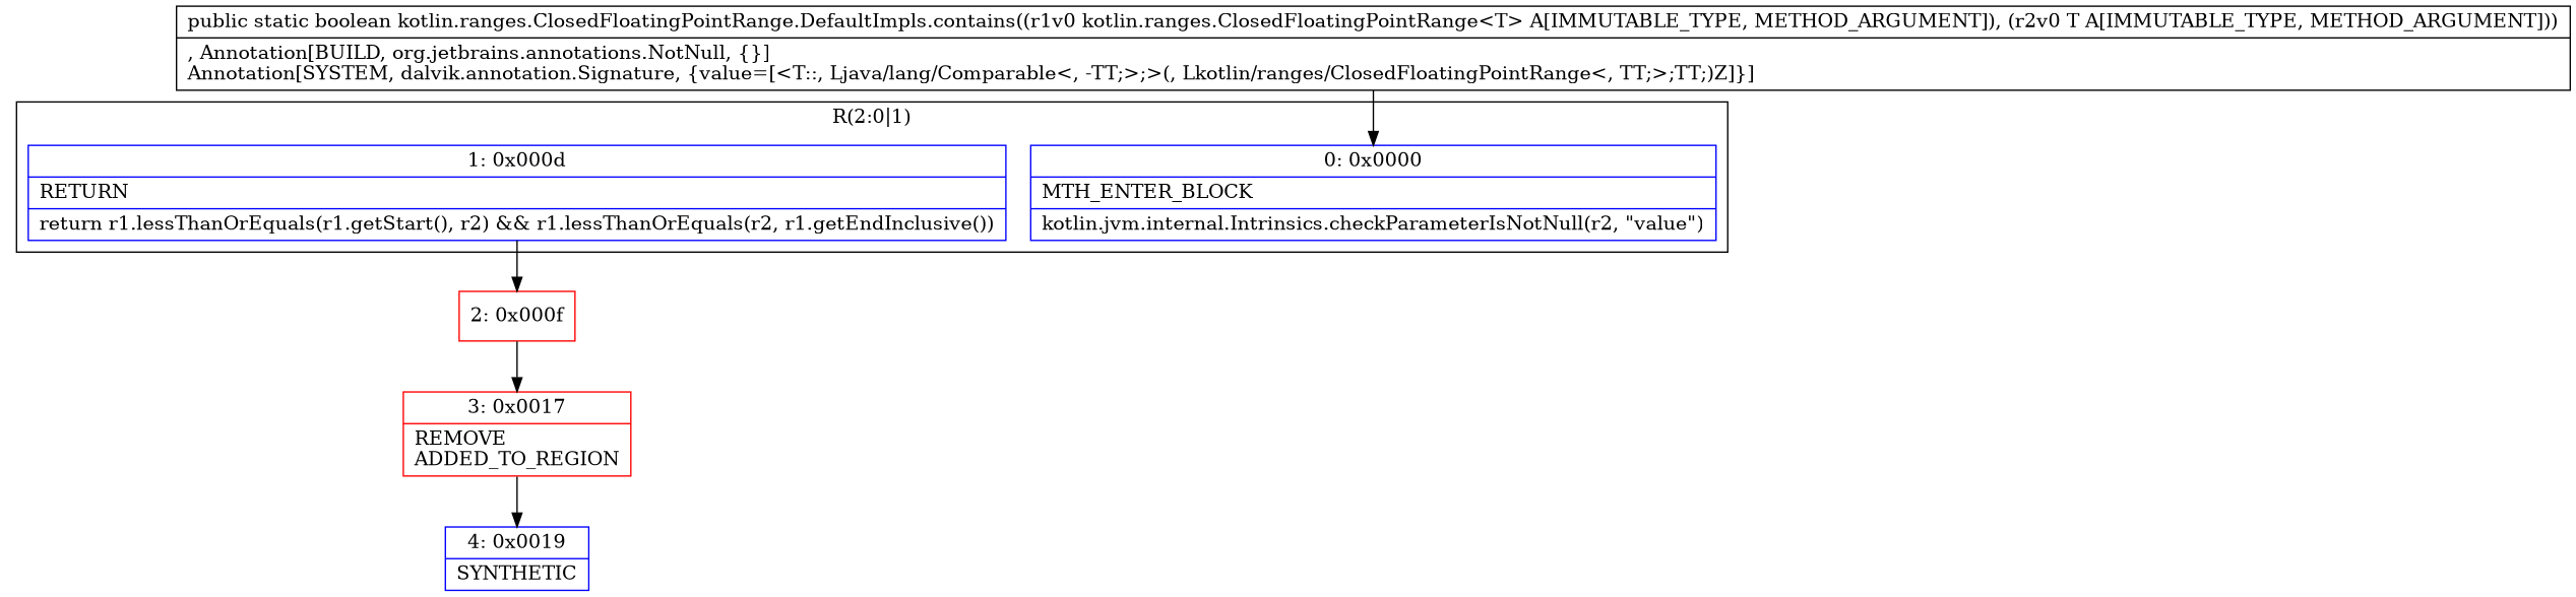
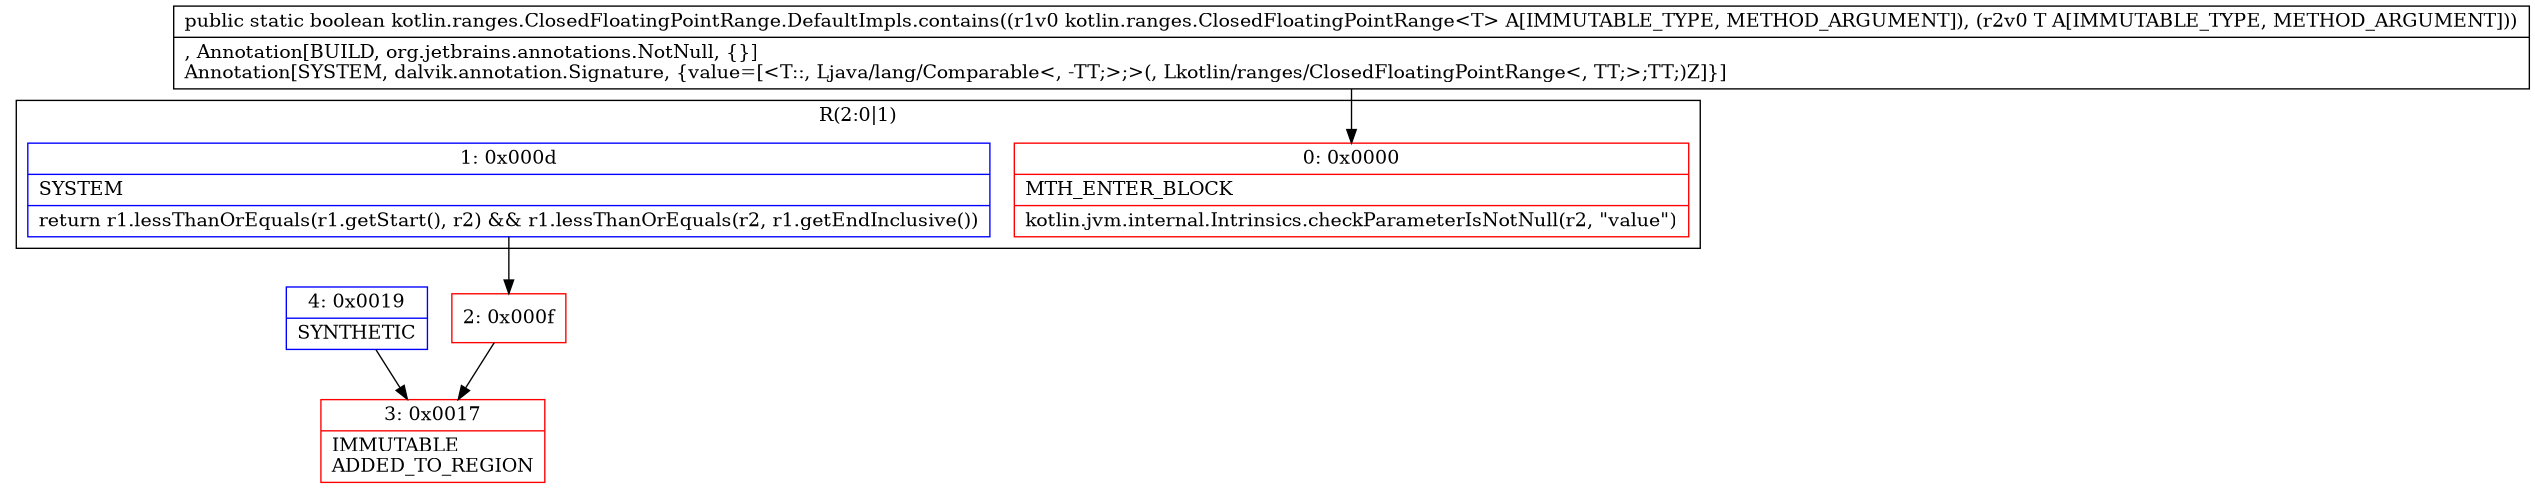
  digraph {
    node [color=blue shape=record]
-   n1 [label="{0\:\ 0x0000|MTH_ENTER_BLOCK\l|kotlin.jvm.internal.Intrinsics.checkParameterIsNotNull(r2, \"value\")\l}"]
-   n2 [label="{1\:\ 0x000d|RETURN\l|return r1.lessThanOrEquals(r1.getStart(), r2) && r1.lessThanOrEquals(r2, r1.getEndInclusive())\l}"]
+   n1 [color=red label="{0\:\ 0x0000|MTH_ENTER_BLOCK\l|kotlin.jvm.internal.Intrinsics.checkParameterIsNotNull(r2, \"value\")\l}"]
+   n2 [label="{1\:\ 0x000d|SYSTEM\l|return r1.lessThanOrEquals(r1.getStart(), r2) && r1.lessThanOrEquals(r2, r1.getEndInclusive())\l}"]
    n3 [color=red label="{2\:\ 0x000f}"]
-   n4 [color=red label="{3\:\ 0x0017|REMOVE\lADDED_TO_REGION\l}"]
+   n4 [color=red label="{3\:\ 0x0017|IMMUTABLE\lADDED_TO_REGION\l}"]
    n5 [label="{4\:\ 0x0019|SYNTHETIC\l}"]
    n6 [label="{public static boolean kotlin.ranges.ClosedFloatingPointRange.DefaultImpls.contains((r1v0 kotlin.ranges.ClosedFloatingPointRange\<T\> A[IMMUTABLE_TYPE, METHOD_ARGUMENT]), (r2v0 T A[IMMUTABLE_TYPE, METHOD_ARGUMENT]))  | , Annotation[BUILD, org.jetbrains.annotations.NotNull, \{\}]\lAnnotation[SYSTEM, dalvik.annotation.Signature, \{value=[\<T::, Ljava\/lang\/Comparable\<, \-TT;\>;\>(, Lkotlin\/ranges\/ClosedFloatingPointRange\<, TT;\>;TT;)Z]\}]\l}" color=""]
    subgraph cluster_1 {
      label="R(2:0|1)"
      n1
      n2
    }
    n2 -> n3
    n3 -> n4
-   n4 -> n5
+   n5 -> n4
    n6 -> n1
  }
